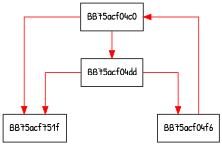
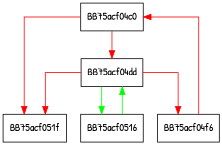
  digraph {
    fontname="Patrick Hand"
    splines=ortho
    node [fontname="Patrick Hand" shape=box]
    edge [color=red fontname="Patrick Hand"]
    BB75acf04c0
-   BB75acf051f [label=BB75acf751f]
+   BB75acf051f
    BB75acf04dd
+   BB75acf0516
    BB75acf04f6
    BB75acf04c0 -> BB75acf051f
    BB75acf04c0 -> BB75acf04dd
    BB75acf04dd -> BB75acf051f
+   BB75acf04dd -> BB75acf0516 [color=green]
    BB75acf04dd -> BB75acf04f6
+   BB75acf0516 -> BB75acf04dd [color=green]
    BB75acf04f6 -> BB75acf04c0
  }
